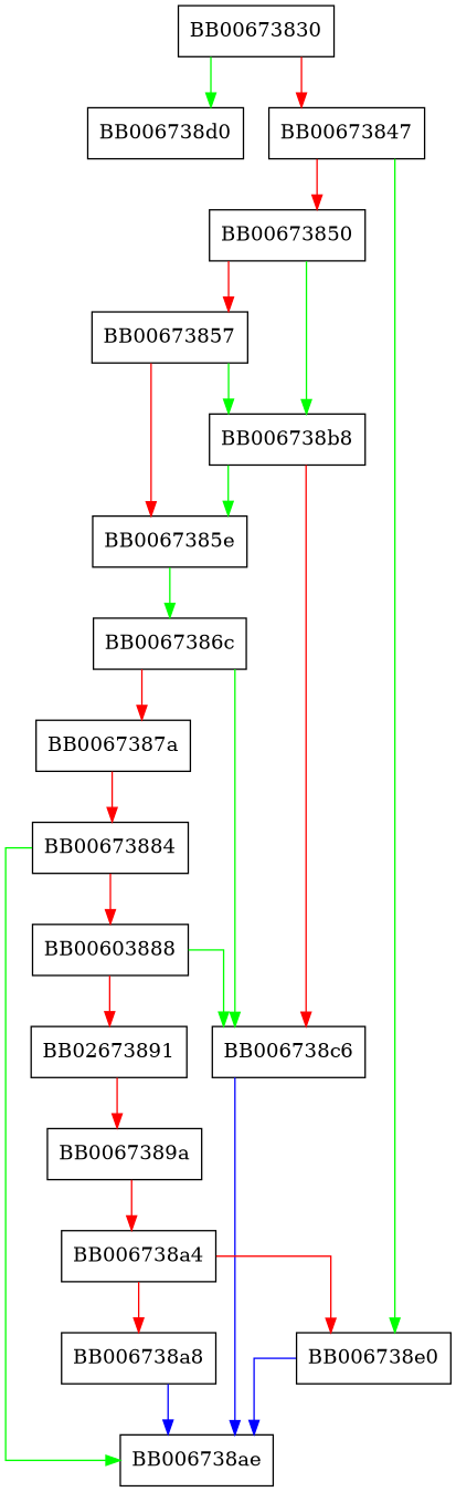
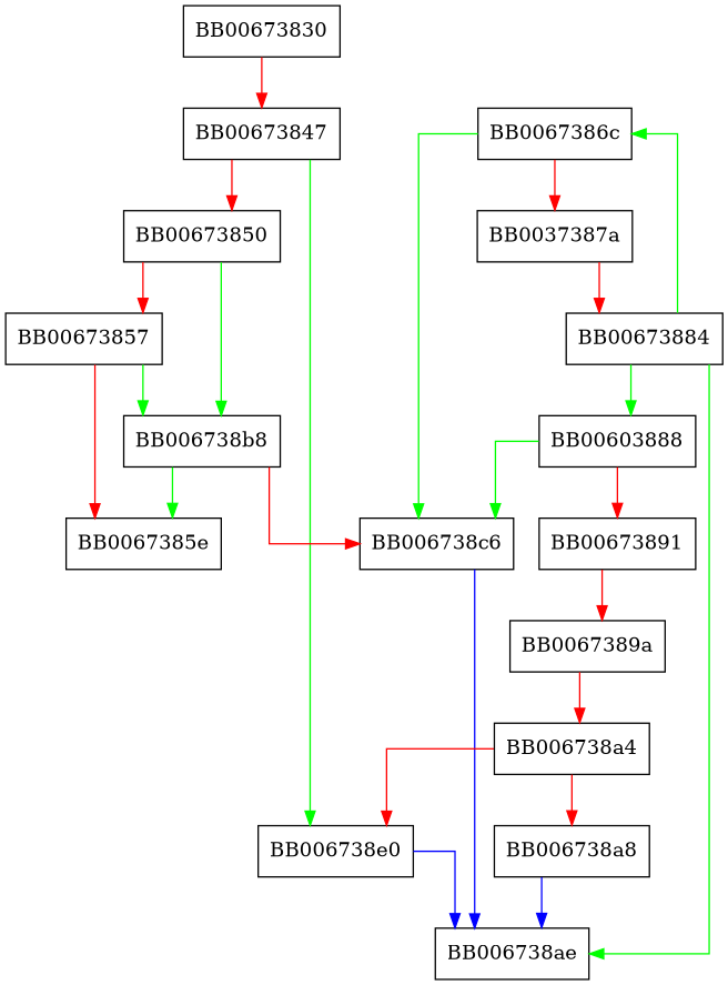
  digraph {
    splines=ortho
    node [shape=box]
    edge [color=red]
    BB00673830
-   BB006738d0
    BB00673847
    BB006738e0
    BB00673850
    BB006738ae
    BB006738b8
    BB00673857
    BB0067385e
    BB006738c6
    BB0067386c
-   BB0067387a
+   BB0067387a [label=BB0037387a]
    BB00673884
    BB006738a4
    BB006738a8
    n16 [label=BB00603888]
-   BB00673891 [label=BB02673891]
+   BB00673891
    BB0067389a
-   BB00673830 -> BB006738d0 [color=green]
    BB00673830 -> BB00673847
    BB00673847 -> BB006738e0 [color=green]
    BB00673847 -> BB00673850
    BB006738e0 -> BB006738ae [color=blue]
    BB00673850 -> BB006738b8 [color=green]
    BB00673850 -> BB00673857
    BB006738b8 -> BB0067385e [color=green]
    BB006738b8 -> BB006738c6
    BB00673857 -> BB006738b8 [color=green]
    BB00673857 -> BB0067385e
-   BB0067385e -> BB0067386c [color=green]
+   BB00673884 -> BB0067386c [color=green]
    BB006738c6 -> BB006738ae [color=blue]
    BB0067386c -> BB006738c6 [color=green]
    BB0067386c -> BB0067387a
    BB0067387a -> BB00673884
    BB00673884 -> BB006738ae [color=green]
-   BB00673884 -> n16
+   BB00673884 -> n16 [color=green]
    BB006738a4 -> BB006738e0
    BB006738a4 -> BB006738a8
    BB006738a8 -> BB006738ae [color=blue]
    n16 -> BB006738c6 [color=green]
    n16 -> BB00673891
    BB00673891 -> BB0067389a
    BB0067389a -> BB006738a4
  }
